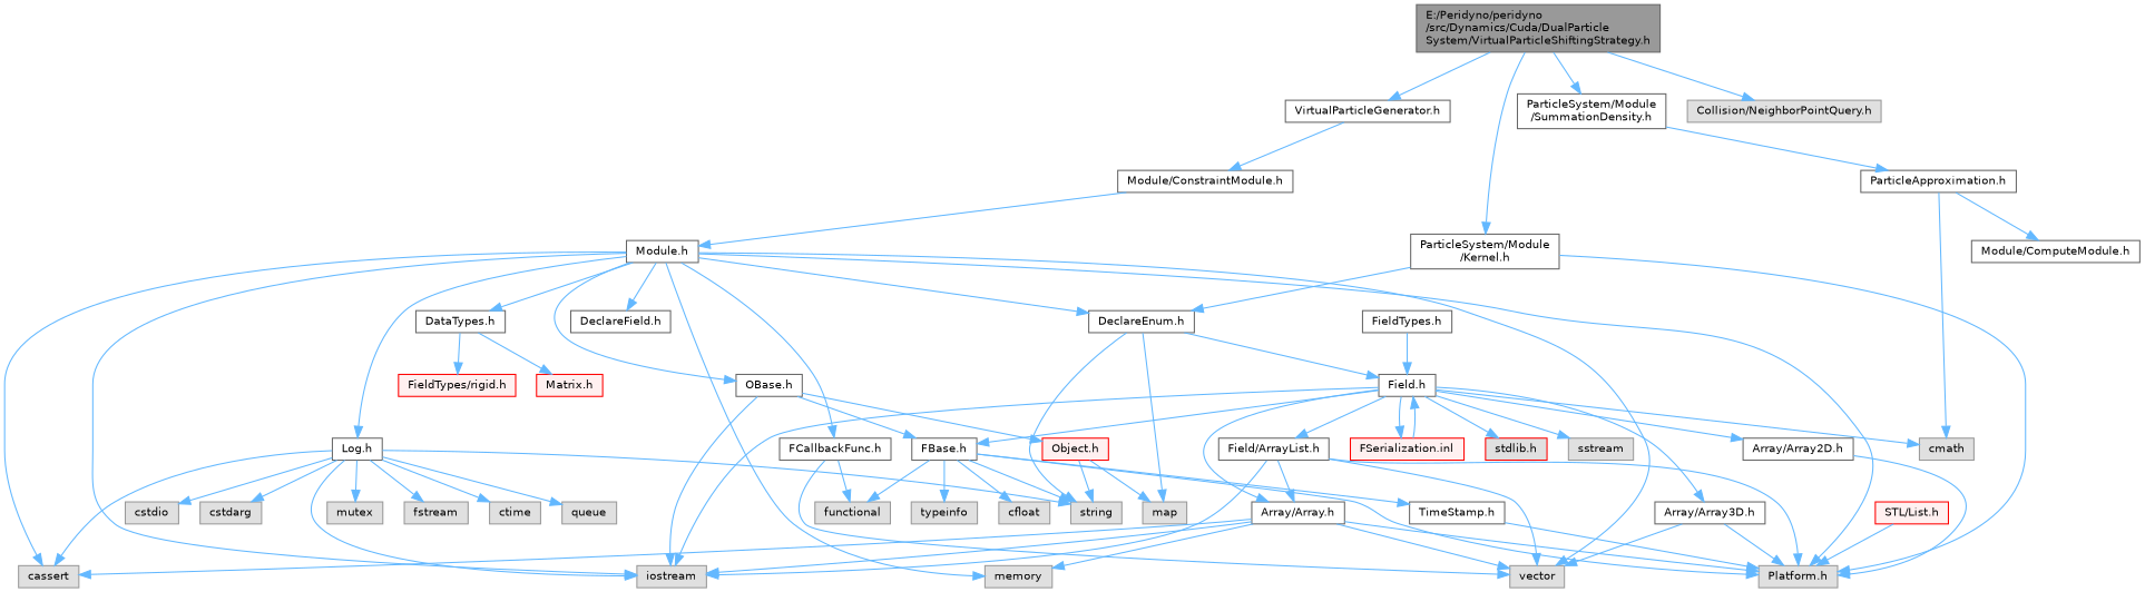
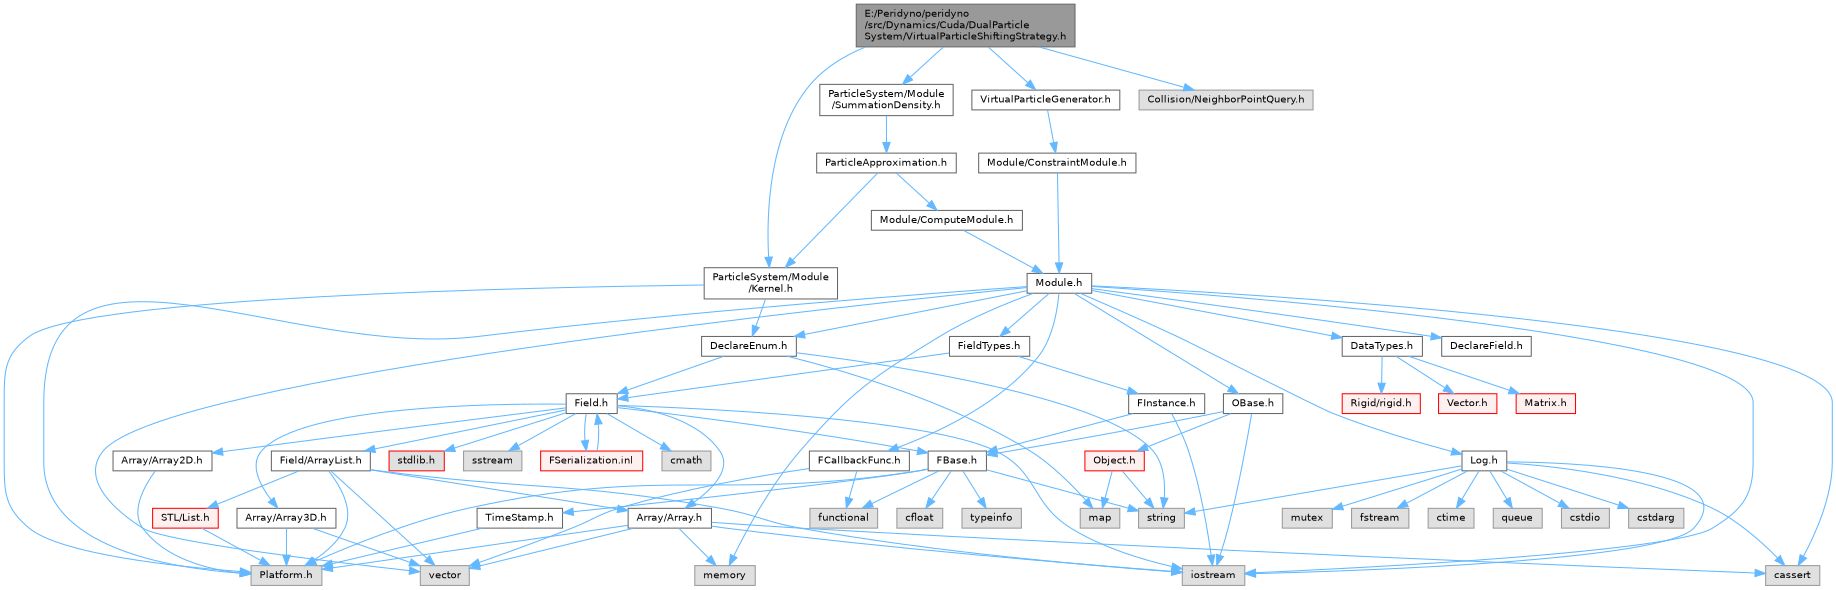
  digraph {
    node [color=grey40 fillcolor=white fontname=Helvetica fontsize=10 shape=box style=filled]
    edge [color=steelblue1 fontname=Helvetica fontsize=10 labelfontname=Helvetica labelfontsize=10 style=solid]
    n1 [color=gray40 fillcolor=grey60 fontcolor=black height=0.2 label="E:/Peridyno/peridyno\l/src/Dynamics/Cuda/DualParticle\lSystem/VirtualParticleShiftingStrategy.h" width=0.4]
    n2 [height=0.2 label="VirtualParticleGenerator.h" width=0.4]
    n3 [height=0.2 label="ParticleSystem/Module\l/Kernel.h" width=0.4]
    n4 [height=0.2 label="ParticleSystem/Module\l/SummationDensity.h" width=0.4]
    n5 [color=grey60 fillcolor="#E0E0E0" height=0.2 label="Collision/NeighborPointQuery.h" width=0.4]
    n6 [height=0.2 label="Module/ConstraintModule.h" width=0.4]
    n7 [color=grey60 fillcolor="#E0E0E0" height=0.2 label="Platform.h" width=0.4]
    n8 [height=0.2 label="DeclareEnum.h" width=0.4]
    n9 [height=0.2 label="ParticleApproximation.h" width=0.4]
    n10 [height=0.2 label="Module.h" width=0.4]
    n11 [color=grey60 fillcolor="#E0E0E0" height=0.2 label=memory width=0.4]
    n12 [color=grey60 fillcolor="#E0E0E0" height=0.2 label=vector width=0.4]
    n13 [color=grey60 fillcolor="#E0E0E0" height=0.2 label=cassert width=0.4]
    n14 [color=grey60 fillcolor="#E0E0E0" height=0.2 label=iostream width=0.4]
    n15 [height=0.2 label="OBase.h" width=0.4]
    n16 [height=0.2 label="Log.h" width=0.4]
    n17 [height=0.2 label="DataTypes.h" width=0.4]
    n18 [height=0.2 label="DeclareField.h" width=0.4]
    n19 [height=0.2 label="FCallbackFunc.h" width=0.4]
    n20 [height=0.2 label="FieldTypes.h" width=0.4]
    n21 [height=0.2 label="FBase.h" width=0.4]
    n22 [color=red fillcolor="#FFF0F0" height=0.2 label="Object.h" width=0.4]
    n23 [color=grey60 fillcolor="#E0E0E0" height=0.2 label=string width=0.4]
    n24 [color=grey60 fillcolor="#E0E0E0" height=0.2 label=mutex width=0.4]
    n25 [color=grey60 fillcolor="#E0E0E0" height=0.2 label=fstream width=0.4]
    n26 [color=grey60 fillcolor="#E0E0E0" height=0.2 label=ctime width=0.4]
    n27 [color=grey60 fillcolor="#E0E0E0" height=0.2 label=queue width=0.4]
    n28 [color=grey60 fillcolor="#E0E0E0" height=0.2 label=cstdio width=0.4]
    n29 [color=grey60 fillcolor="#E0E0E0" height=0.2 label=cstdarg width=0.4]
+   n30 [color=red fillcolor="#FFF0F0" height=0.2 label="Vector.h" width=0.4]
    n31 [color=red fillcolor="#FFF0F0" height=0.2 label="Matrix.h" width=0.4]
-   n32 [color=red fillcolor="#FFF0F0" height=0.2 label="FieldTypes/rigid.h" width=0.4]
+   n32 [color=red fillcolor="#FFF0F0" height=0.2 label="Rigid/rigid.h" width=0.4]
    n33 [color=grey60 fillcolor="#E0E0E0" height=0.2 label=map width=0.4]
    n34 [height=0.2 label="Field.h" width=0.4]
    n35 [color=grey60 fillcolor="#E0E0E0" height=0.2 label=functional width=0.4]
+   n36 [height=0.2 label="FInstance.h" width=0.4]
    n37 [height=0.2 label="TimeStamp.h" width=0.4]
    n38 [color=grey60 fillcolor="#E0E0E0" height=0.2 label=typeinfo width=0.4]
    n39 [color=grey60 fillcolor="#E0E0E0" height=0.2 label=cfloat width=0.4]
    n40 [color=red fillcolor="#E0E0E0" height=0.2 label="stdlib.h" width=0.4]
    n41 [color=grey60 fillcolor="#E0E0E0" height=0.2 label=sstream width=0.4]
    n42 [height=0.2 label="Array/Array.h" width=0.4]
    n43 [height=0.2 label="Array/Array2D.h" width=0.4]
    n44 [height=0.2 label="Array/Array3D.h" width=0.4]
    n45 [height=0.2 label="Field/ArrayList.h" width=0.4]
    n46 [color=red fillcolor="#FFF0F0" height=0.2 label="FSerialization.inl" width=0.4]
    n47 [color=grey60 fillcolor="#E0E0E0" height=0.2 label=cmath width=0.4]
    n48 [color=red fillcolor="#FFF0F0" height=0.2 label="STL/List.h" width=0.4]
    n49 [height=0.2 label="Module/ComputeModule.h" width=0.4]
    n1 -> n2
    n1 -> n3
    n1 -> n4
    n1 -> n5
    n2 -> n6
    n3 -> n7
    n3 -> n8
    n4 -> n9
    n6 -> n10
    n8 -> n23
    n8 -> n33
    n8 -> n34
-   n9 -> n47
+   n9 -> n3
    n9 -> n49
    n10 -> n7
    n10 -> n8
    n10 -> n11
    n10 -> n12
    n10 -> n13
    n10 -> n14
    n10 -> n15
    n10 -> n16
    n10 -> n17
    n10 -> n18
    n10 -> n19
+   n10 -> n20
    n15 -> n14
    n15 -> n21
    n15 -> n22
    n16 -> n13
    n16 -> n14
    n16 -> n23
    n16 -> n24
    n16 -> n25
    n16 -> n26
    n16 -> n27
    n16 -> n28
    n16 -> n29
+   n17 -> n30
    n17 -> n31
    n17 -> n32
    n19 -> n12
    n19 -> n35
    n20 -> n34
+   n20 -> n36
    n21 -> n7
    n21 -> n23
    n21 -> n35
    n21 -> n37
    n21 -> n38
    n21 -> n39
    n22 -> n23
    n22 -> n33
    n34 -> n14
    n34 -> n21
    n34 -> n40
    n34 -> n41
    n34 -> n42
    n34 -> n43
    n34 -> n44
    n34 -> n45
    n34 -> n46
    n34 -> n47
+   n36 -> n14
+   n36 -> n21
    n37 -> n7
    n42 -> n7
    n42 -> n11
    n42 -> n12
    n42 -> n13
    n42 -> n14
    n43 -> n7
    n44 -> n7
    n44 -> n12
    n45 -> n7
    n45 -> n12
    n45 -> n14
    n45 -> n42
+   n45 -> n48
    n46 -> n34
    n48 -> n7
+   n49 -> n10
  }
